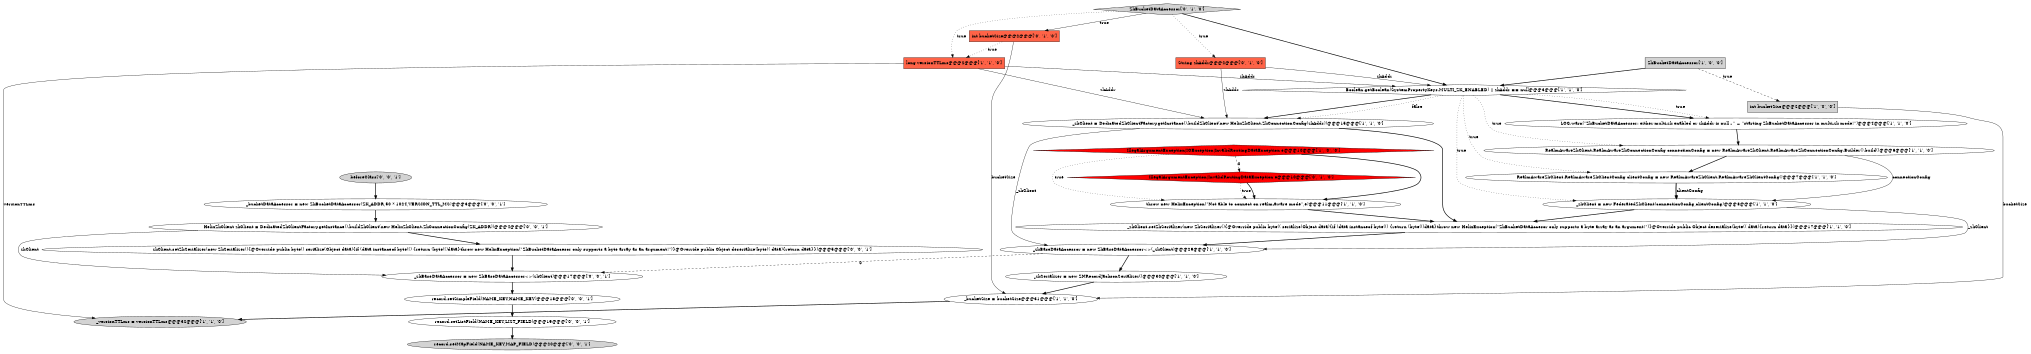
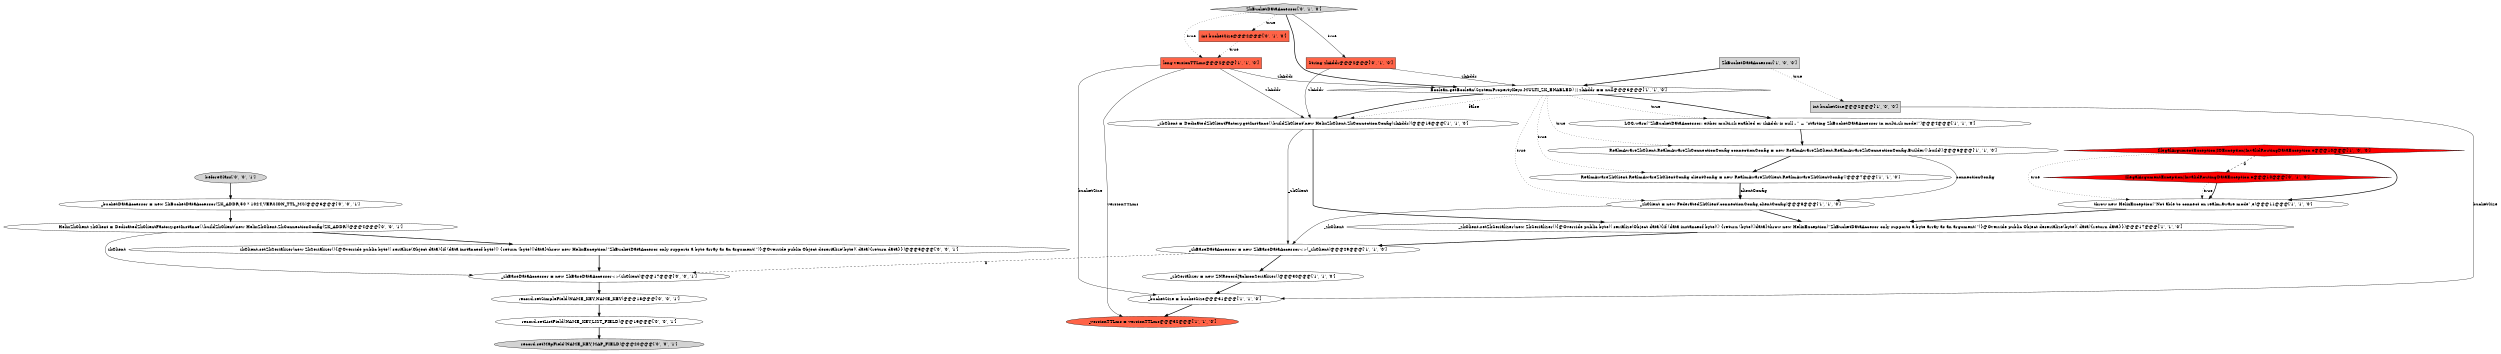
  digraph {
    node [fillcolor=white shape=ellipse style=filled]
    edge [style=bold]
    n1 [label="_bucketDataAccessor = new ZkBucketDataAccessor(ZK_ADDR,50 * 1024,VERSION_TTL_MS)@@@3@@@['0', '0', '1']"]
    n2 [label="HelixZkClient zkClient = DedicatedZkClientFactory.getInstance().buildZkClient(new HelixZkClient.ZkConnectionConfig(ZK_ADDR))@@@4@@@['0', '0', '1']"]
    n3 [label="_zkBaseDataAccessor = new ZkBaseDataAccessor<>(zkClient)@@@17@@@['0', '0', '1']"]
    n4 [label="zkClient.setZkSerializer(new ZkSerializer(){@Override public byte(( serialize(Object data){if (data instanceof byte(() {return (byte(()data}throw new HelixException(\"ZkBucketDataAccesor only supports a byte array as an argument!\")}@Override public Object deserialize(byte(( data){return data}})@@@5@@@['0', '0', '1']"]
    n5 [fillcolor=lightgray label="ZkBucketDataAccessor['0', '1', '0']" shape=diamond]
    n6 [label="Boolean.getBoolean(SystemPropertyKeys.MULTI_ZK_ENABLED) || zkAddr == null@@@3@@@['1', '1', '0']" shape=diamond]
    n7 [fillcolor=tomato label="int bucketSize@@@2@@@['0', '1', '0']" shape=box]
    n8 [fillcolor=tomato label="long versionTTLms@@@2@@@['1', '1', '0']" shape=box]
    n9 [fillcolor=tomato label="String zkAddr@@@2@@@['0', '1', '0']" shape=box]
    n10 [label="_zkClient = new FederatedZkClient(connectionConfig,clientConfig)@@@8@@@['1', '1', '0']"]
    n11 [label="RealmAwareZkClient.RealmAwareZkConnectionConfig connectionConfig = new RealmAwareZkClient.RealmAwareZkConnectionConfig.Builder().build()@@@6@@@['1', '1', '0']"]
    n12 [label="RealmAwareZkClient.RealmAwareZkClientConfig clientConfig = new RealmAwareZkClient.RealmAwareZkClientConfig()@@@7@@@['1', '1', '0']"]
    n13 [label="LOG.warn(\"ZkBucketDataAccessor: either multi-zk enabled or zkAddr is null - \" + \"starting ZkBucketDataAccessor in multi-zk mode!\")@@@4@@@['1', '1', '0']"]
    n14 [label="_zkClient = DedicatedZkClientFactory.getInstance().buildZkClient(new HelixZkClient.ZkConnectionConfig(zkAddr))@@@15@@@['1', '1', '0']"]
    n15 [label="_bucketSize = bucketSize@@@31@@@['1', '1', '0']"]
-   n16 [fillcolor=lightgray label="_versionTTLms = versionTTLms@@@32@@@['1', '1', '0']"]
+   n16 [fillcolor=tomato label="_versionTTLms = versionTTLms@@@32@@@['1', '1', '0']"]
    n17 [label="_zkBaseDataAccessor = new ZkBaseDataAccessor<>(_zkClient)@@@29@@@['1', '1', '0']"]
    n18 [label="_zkSerializer = new ZNRecordJacksonSerializer()@@@30@@@['1', '1', '0']"]
    n19 [label="record.setSimpleField(NAME_KEY,NAME_KEY)@@@18@@@['0', '0', '1']"]
    n20 [label="_zkClient.setZkSerializer(new ZkSerializer(){@Override public byte(( serialize(Object data){if (data instanceof byte(() {return (byte(()data}throw new HelixException(\"ZkBucketDataAccesor only supports a byte array as an argument!\")}@Override public Object deserialize(byte(( data){return data}})@@@17@@@['1', '1', '0']"]
    n21 [label="record.setListField(NAME_KEY,LIST_FIELD)@@@19@@@['0', '0', '1']"]
    n22 [fillcolor=lightgray label="record.setMapField(NAME_KEY,MAP_FIELD)@@@20@@@['0', '0', '1']"]
    n23 [fillcolor=red label="IllegalArgumentException|IOException|InvalidRoutingDataException e@@@10@@@['1', '0', '0']" shape=diamond]
    n24 [fillcolor=red label="IllegalArgumentException|InvalidRoutingDataException e@@@10@@@['0', '1', '0']" shape=diamond]
    n25 [label="throw new HelixException(\"Not able to connect on realm-aware mode\",e)@@@11@@@['1', '1', '0']"]
    n26 [fillcolor=lightgray label="int bucketSize@@@2@@@['1', '0', '0']" shape=box]
    n27 [fillcolor=lightgray label="beforeClass['0', '0', '1']"]
    n28 [fillcolor=lightgray label="ZkBucketDataAccessor['1', '0', '0']" shape=box]
    n1 -> n2
    n2 -> n3 [label=zkClient style=solid]
    n2 -> n4
    n3 -> n19
    n4 -> n3
    n5 -> n6
-   n5 -> n7 [label=true style=solid]
+   n5 -> n7 [label=true style=dotted]
    n5 -> n8 [label=true style=dotted]
-   n5 -> n9 [label=true style=dotted]
+   n5 -> n9 [label=true style=solid]
    n6 -> n10 [label=true style=dotted]
    n6 -> n11 [label=true style=dotted]
    n6 -> n12 [label=true style=dotted]
    n6 -> n13
    n6 -> n13 [label=true style=dotted]
    n6 -> n14
    n6 -> n14 [label=false style=dotted]
    n7 -> n8 [label=true style=dotted]
-   n7 -> n15 [label=bucketSize style=solid]
+   n8 -> n15 [label=bucketSize style=solid]
    n8 -> n6 [label=zkAddr style=solid]
    n8 -> n14 [label=zkAddr style=solid]
    n8 -> n16 [label=versionTTLms style=solid]
    n9 -> n6 [label=zkAddr style=solid]
    n9 -> n14 [label=zkAddr style=solid]
    n10 -> n17 [label=_zkClient style=solid]
    n10 -> n20
    n11 -> n10 [label=connectionConfig style=solid]
    n11 -> n12
    n12 -> n10 [label=clientConfig style=solid]
    n12 -> n10
    n13 -> n11
    n14 -> n17 [label=_zkClient style=solid]
    n14 -> n20
    n15 -> n16
    n17 -> n3 [label=0 style=dashed]
    n17 -> n18
    n18 -> n15
    n19 -> n21
    n20 -> n17
    n21 -> n22
    n23 -> n24 [label=0 style=dashed]
    n23 -> n25 [label=true style=dotted]
    n23 -> n25
    n24 -> n25 [label=true style=dotted]
    n24 -> n25
    n25 -> n20
    n26 -> n15 [label=bucketSize style=solid]
    n27 -> n1
    n28 -> n6
-   n28 -> n26 [label=true style=dashed]
+   n28 -> n26 [label=true style=dotted]
  }
